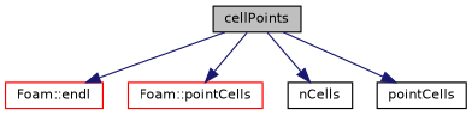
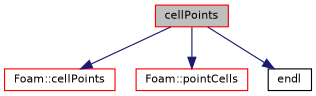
  digraph {
    rankdir=TB
    node [color=black fontname=Helvetica fontsize=10 shape=record]
    edge [color=midnightblue fontname=Helvetica fontsize=10 labelfontname=Helvetica labelfontsize=10 style=solid]
-   n1 [fillcolor=grey75 fontcolor=black height=0.2 label=cellPoints style=filled width=0.4]
-   n2 [color=red height=0.2 label="Foam::endl" width=0.4]
+   n1 [color=red fillcolor=grey75 fontcolor=black height=0.2 label=cellPoints style=filled width=0.4]
+   n2 [color=red height=0.2 label="Foam::cellPoints" width=0.4]
    n3 [color=red height=0.2 label="Foam::pointCells" width=0.4]
-   n4 [height=0.2 label=nCells width=0.4]
-   n5 [height=0.2 label=pointCells width=0.4]
+   n4 [height=0.2 label=endl width=0.4]
    n1 -> n2
    n1 -> n3
    n1 -> n4
-   n1 -> n5
  }
